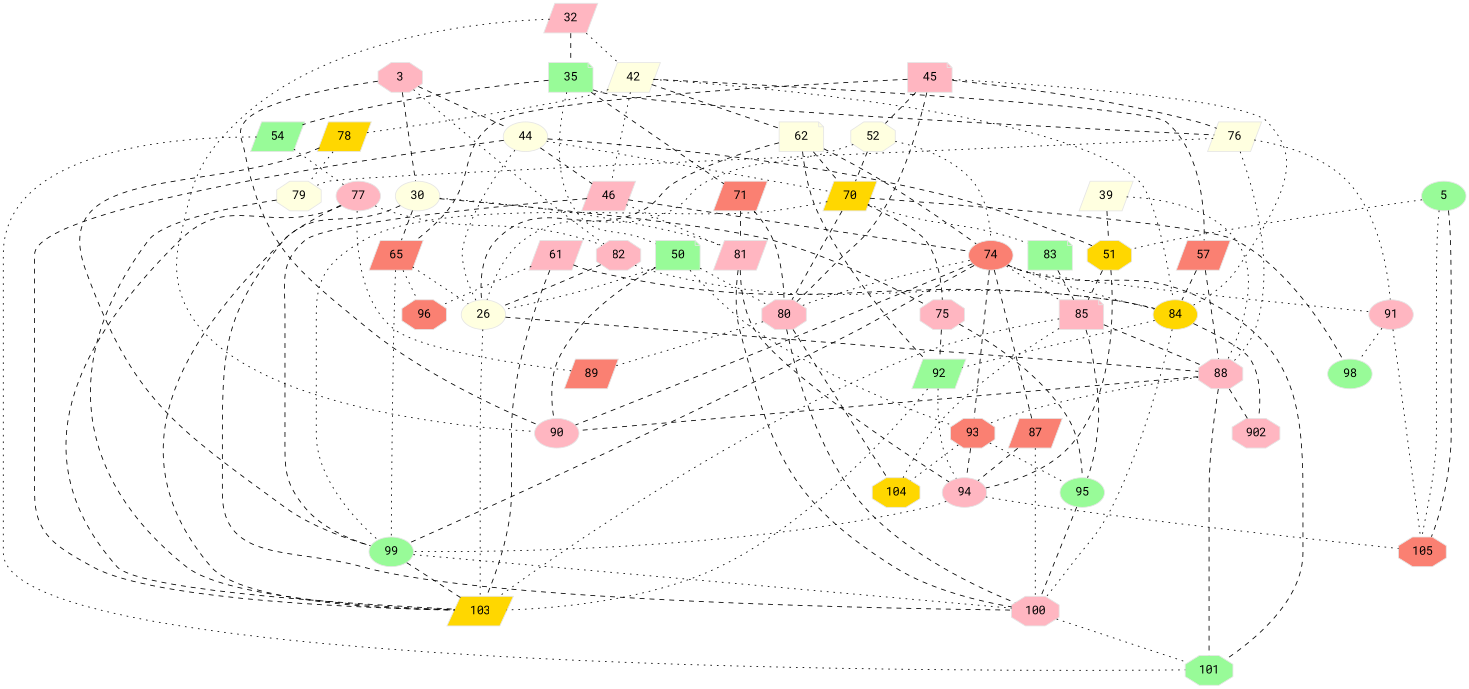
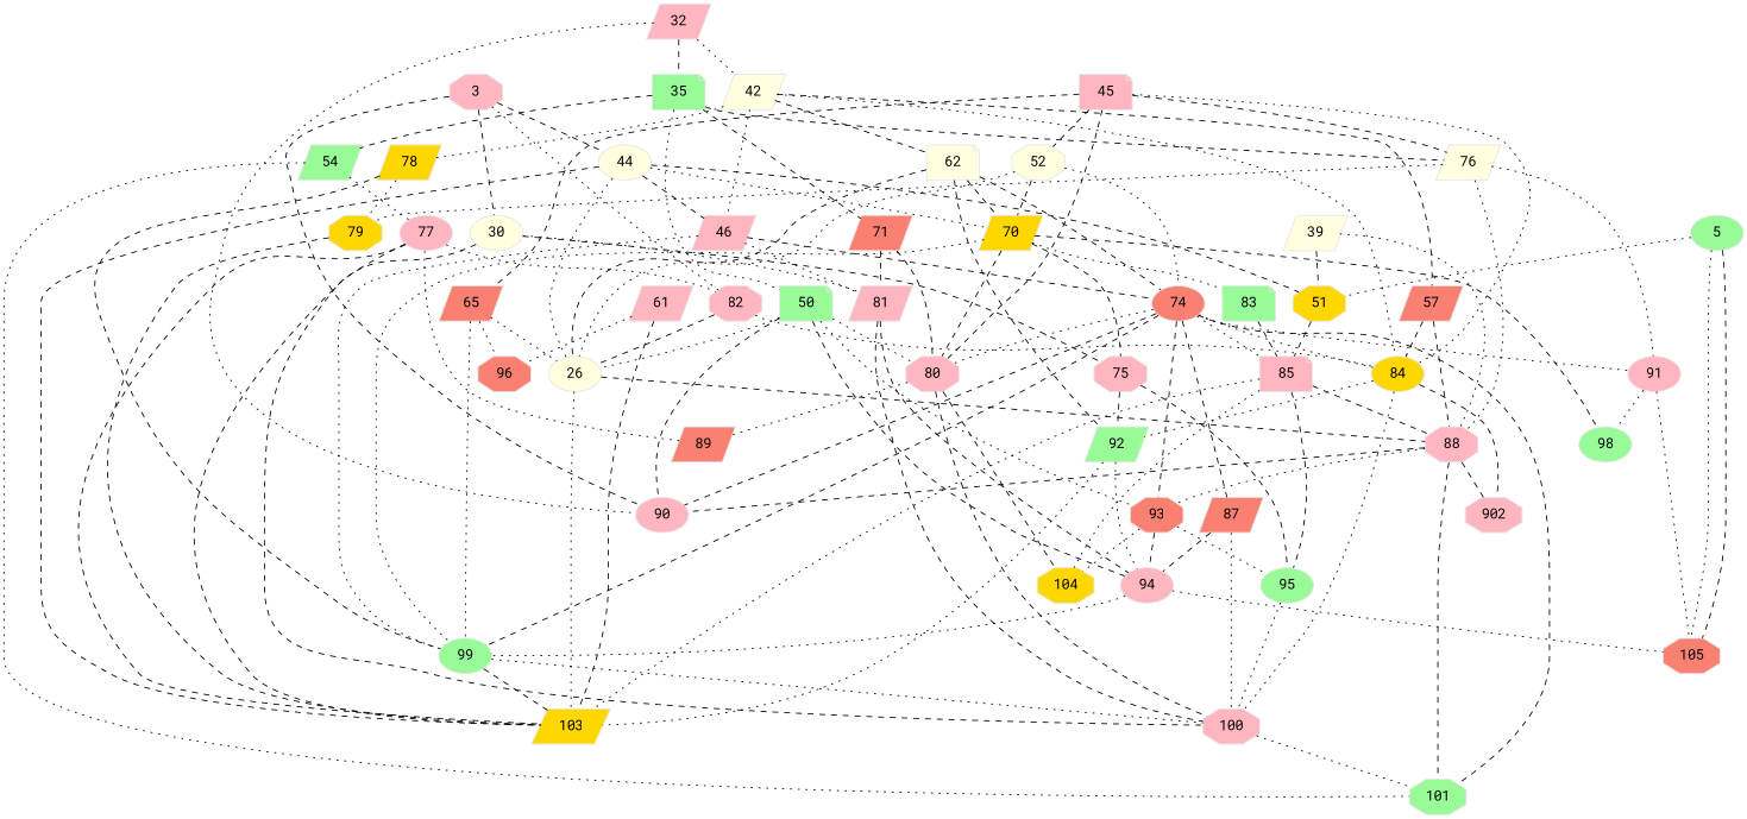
  graph {
    fontname="Roboto Mono"
    node [color=gray90 fillcolor=lightpink fontname="Roboto Mono" shape=parallelogram style=filled]
    edge [fontname="Roboto Mono" style=dashed]
    30 [fillcolor=lightyellow shape=ellipse super="+28"]
    65 [fillcolor=salmon]
    75 [shape=octagon super="+16+59"]
    81
    103 [fillcolor=gold super="+14+37+17"]
    3 [shape=octagon]
    44 [fillcolor=lightyellow shape=ellipse super="+19"]
    82 [shape=octagon]
    90 [shape=ellipse super="+64"]
    51 [fillcolor=gold shape=octagon super="+26"]
    46 [super="+29"]
    70 [fillcolor=gold super="+23+66"]
    n13 [fillcolor=lightyellow label=26 shape=ellipse super="+8+11+12"]
    84 [fillcolor=gold shape=ellipse super="+68+69"]
    85 [shape=note super="+43"]
    94 [shape=ellipse]
    5 [fillcolor=palegreen shape=ellipse]
    105 [fillcolor=salmon shape=octagon]
    99 [fillcolor=palegreen shape=ellipse super="+67"]
    96 [fillcolor=salmon shape=octagon]
    92 [fillcolor=palegreen super="+36"]
    95 [fillcolor=palegreen shape=ellipse]
    100 [shape=octagon super="+34"]
    32
    35 [fillcolor=palegreen shape=note]
    42 [fillcolor=lightyellow super="+41"]
    50 [fillcolor=palegreen shape=note super="+25"]
    54 [fillcolor=palegreen]
    71 [fillcolor=salmon]
    76 [fillcolor=lightyellow super="+31+47"]
    57 [fillcolor=salmon super="+38"]
    62 [fillcolor=lightyellow shape=note]
    78 [fillcolor=gold]
    80 [shape=octagon super="+20+56"]
    93 [fillcolor=salmon shape=octagon super="+2+48"]
    77 [shape=ellipse super="+63"]
    101 [fillcolor=palegreen shape=octagon super="+60"]
    88 [shape=octagon super="+27"]
    91 [shape=ellipse super="+18"]
-   79 [fillcolor=lightyellow shape=octagon]
+   79 [fillcolor=gold shape=octagon]
    39 [fillcolor=lightyellow]
    n42 [label=902 shape=octagon]
    74 [fillcolor=salmon shape=ellipse super="+73+72"]
    83 [fillcolor=palegreen shape=note super="+21"]
    98 [fillcolor=palegreen shape=ellipse]
    45 [shape=note super="+6"]
    52 [fillcolor=lightyellow shape=octagon]
    89 [fillcolor=salmon]
    104 [fillcolor=gold shape=octagon]
    87 [fillcolor=salmon]
    61 [super="+53"]
-   30 -- 65
    30 -- 75
    30 -- 81 [style=dotted]
    30 -- 103
    65 -- n13 [style=dotted weight=2]
    65 -- 99 [style=dotted]
    65 -- 96 [style=dotted]
    75 -- 92
    75 -- 95
    81 -- 94
    81 -- 100
    3 -- 30
    3 -- 44
    3 -- 82 [style=dotted]
    3 -- 90 [weight=2]
    44 -- 103
    44 -- 51 [weight=2]
    44 -- 46 [weight=2]
    44 -- 70 [style=dotted weight=2]
    44 -- n13 [style=dotted]
    82 -- n13
    82 -- 84 [style=dotted]
    51 -- 85
-   51 -- 94 [weight=2]
+   50 -- 94 [weight=2]
    46 -- 81 [style=dotted]
-   46 -- 99
+   46 -- 99 [style=dotted]
    46 -- 74
    70 -- 75
    70 -- 99 [style=dotted]
    70 -- 80
    70 -- 83 [style=dotted weight=2]
    70 -- 98
    n13 -- 103 [style=dotted]
    n13 -- 88 [weight=2]
    84 -- 92 [style=dotted]
    84 -- 100 [style=dotted]
    84 -- n42
    85 -- 103 [style=dotted weight=2]
    85 -- 95
    85 -- 88 [weight=2]
    85 -- 104 [style=dotted weight=2]
    94 -- 105 [style=dotted]
    94 -- 99 [style=dotted]
    5 -- 51 [style=dotted]
    5 -- 105 [style=dotted]
    5 -- 105
    99 -- 103
    99 -- 100 [style=dotted]
    92 -- 103 [style=dotted]
    92 -- 94 [style=dotted]
-   95 -- 100
+   95 -- 100 [style=dotted]
    100 -- 101 [style=dotted weight=2]
    32 -- 90 [style=dotted]
    32 -- 35
    32 -- 42 [style=dotted]
    35 -- 50 [style=dotted]
    35 -- 54
    35 -- 71
    35 -- 76
    42 -- 46 [style=dotted weight=2]
    42 -- 84 [style=dotted]
    42 -- 57
    42 -- 62
    42 -- 78 [style=dotted]
    50 -- 90
    50 -- n13 [style=dotted]
    50 -- 80 [style=dotted]
    50 -- 93 [style=dotted]
    54 -- 77 [style=dotted]
    54 -- 101 [style=dotted]
    71 -- 81
    71 -- 80
    76 -- 88 [style=dotted]
    76 -- 91 [style=dotted]
    76 -- 79 [style=dotted]
    57 -- 84
    57 -- 88
    62 -- 70
    62 -- n13
    62 -- 92
    62 -- 74
    78 -- 99
    78 -- 79 [style=dotted]
    80 -- 100
    80 -- 89 [style=dotted]
    80 -- 104
    93 -- 94
    93 -- 95 [style=dotted]
    93 -- 104 [style=dotted]
    77 -- 103
    77 -- 82 [style=dotted]
    77 -- 100
    77 -- 89 [style=dotted]
    88 -- 90
    88 -- 93 [style=dotted]
    88 -- 101 [weight=2]
    88 -- n42
    91 -- 105 [style=dotted]
    91 -- 98 [style=dotted]
    79 -- 103
    39 -- 51
    39 -- 88 [style=dotted]
    74 -- 90
    74 -- 84 [style=dotted]
    74 -- 85 [style=dotted]
    74 -- 99
    74 -- 80 [style=dotted weight=2]
    74 -- 93 [weight=4]
    74 -- 101 [weight=2]
    74 -- 91 [style=dotted weight=2]
    74 -- 87
    83 -- 85
    45 -- 65 [weight=2]
    45 -- 84 [style=dotted]
    45 -- 76 [weight=2]
    45 -- 80
    45 -- 52
    52 -- 70
    52 -- n13 [style=dotted]
    52 -- 74 [style=dotted]
    87 -- 94
    87 -- 100 [style=dotted]
    61 -- 103 [weight=2]
-   61 -- 84
    61 -- 96 [style=dotted]
  }
